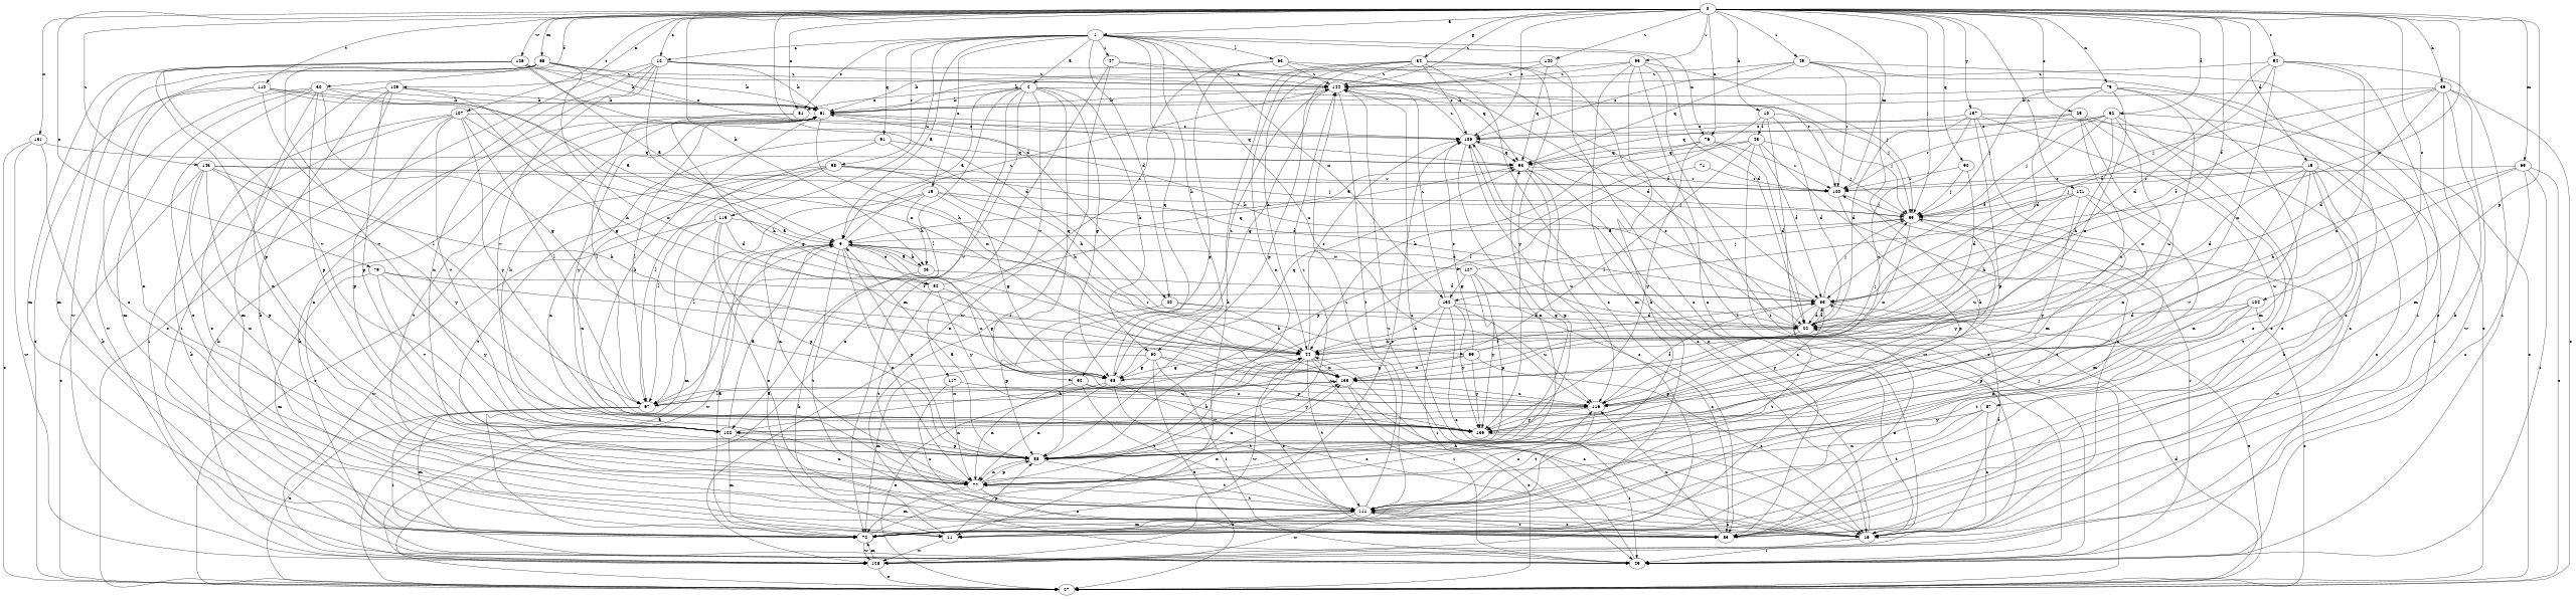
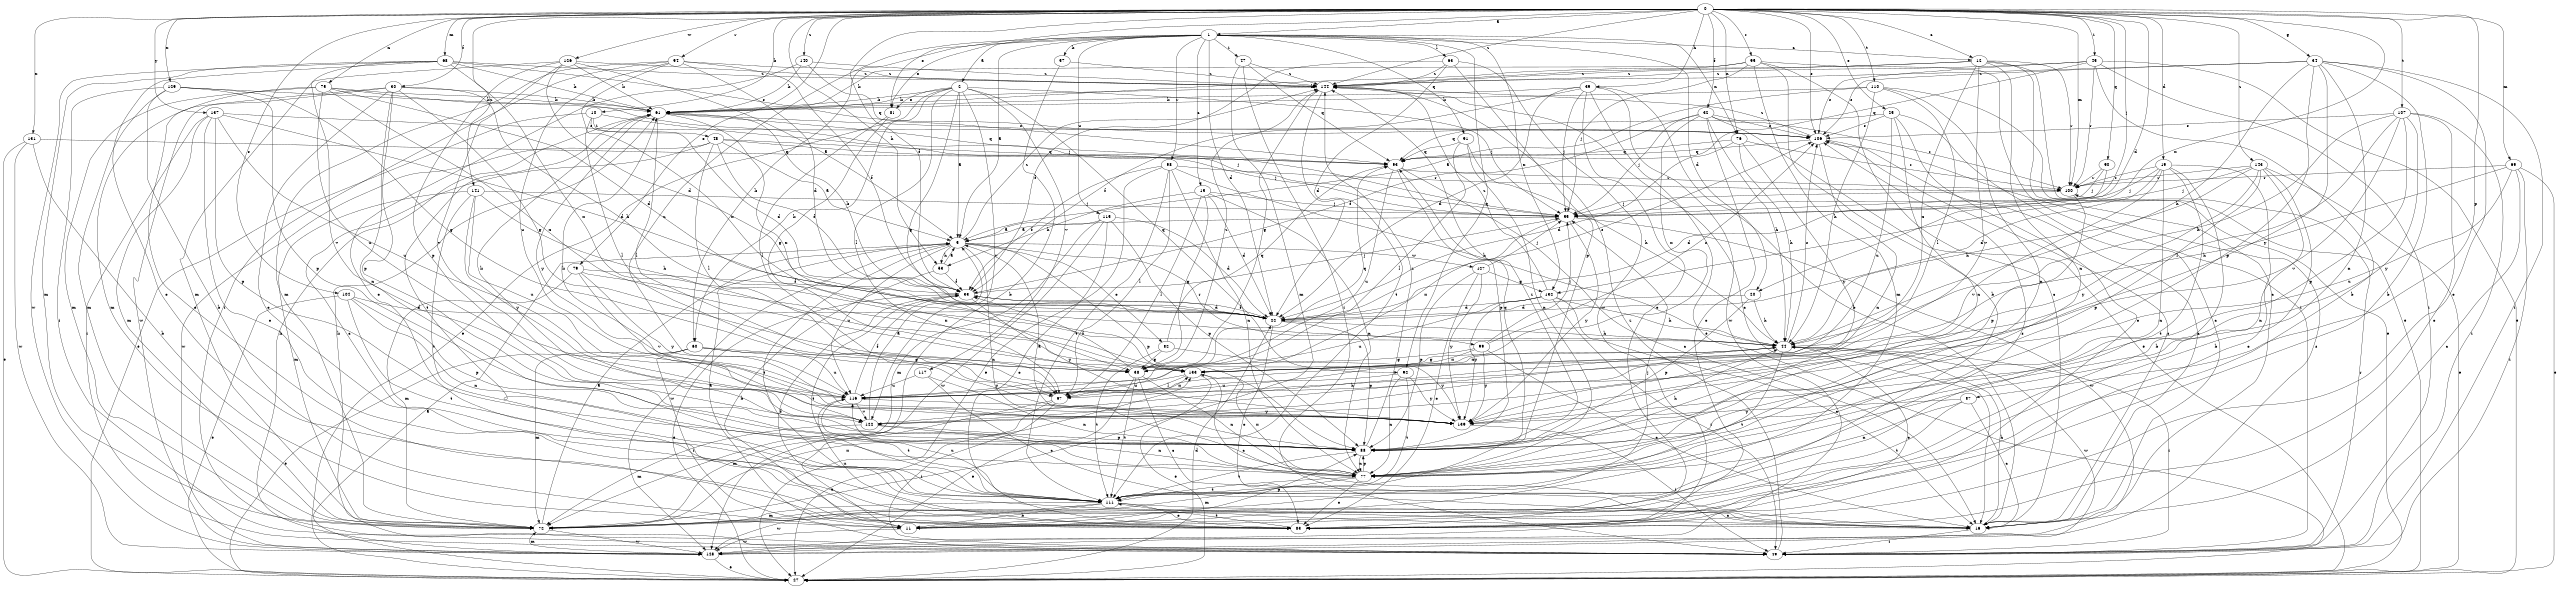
  strict digraph {
    0
    1
    10
    12
    19
    20
    25
    30
    32
    33
    34
    39
-   43
+   43 [label=53]
    45
    55
    68
    69
    75
    76
    79
    81
    87
    90
    94
    95
    104
    106
    107
    110
    126
    129
    131
    132
    137
    140
    141
    143
    144
    100
    2
    5
    15
    22
    47
+   57
    60
    63
    91
    92
    98
    115
    116
    27
    67
    48
    61
    122
    77
    16
    133
    111
    11
    83
    88
    44
    93
    38
    128
    72
    139
    49
-   71
    117
    82
    99
    127
    0 -> 1 [label=a]
    0 -> 10 [label=b]
    0 -> 12 [label=c]
    0 -> 19 [label=d]
    0 -> 20 [label=d]
    0 -> 25 [label=e]
    0 -> 30 [label=f]
    0 -> 32 [label=f]
    0 -> 33 [label=f]
    0 -> 34 [label=g]
    0 -> 39 [label=h]
    0 -> 43 [label=h]
    0 -> 45 [label=i]
    0 -> 55 [label=j]
    0 -> 68 [label=m]
    0 -> 69 [label=m]
    0 -> 75 [label=n]
    0 -> 76 [label=n]
    0 -> 79 [label=o]
    0 -> 81 [label=o]
    0 -> 87 [label=p]
    0 -> 90 [label=q]
    0 -> 94 [label=r]
    0 -> 95 [label=r]
    0 -> 104 [label=s]
    0 -> 106 [label=s]
    0 -> 107 [label=t]
    0 -> 110 [label=t]
    0 -> 126 [label=w]
    0 -> 129 [label=x]
    0 -> 131 [label=x]
    0 -> 132 [label=x]
    0 -> 137 [label=y]
    0 -> 140 [label=z]
    0 -> 141 [label=z]
    0 -> 143 [label=z]
    0 -> 144 [label=z]
    0 -> 100 [label=m]
    1 -> 12 [label=c]
    1 -> 20 [label=d]
    1 -> 76 [label=n]
    1 -> 81 [label=o]
    1 -> 132 [label=x]
    1 -> 2 [label=a]
    1 -> 5 [label=a]
    1 -> 15 [label=c]
    1 -> 22 [label=d]
    1 -> 47 [label=i]
+   1 -> 57 [label=k]
    1 -> 60 [label=k]
    1 -> 63 [label=l]
    1 -> 91 [label=q]
    1 -> 92 [label=q]
    1 -> 98 [label=r]
    1 -> 115 [label=u]
    1 -> 116 [label=u]
    10 -> 55 [label=j]
    10 -> 22 [label=d]
    10 -> 27 [label=e]
    10 -> 67 [label=l]
    10 -> 48 [label=i]
    12 -> 144 [label=z]
    12 -> 100 [label=r]
    12 -> 27 [label=e]
    12 -> 61 [label=k]
    12 -> 122 [label=v]
    12 -> 77 [label=n]
    12 -> 16 [label=c]
    12 -> 133 [label=x]
    19 -> 55 [label=j]
    19 -> 100 [label=r]
    19 -> 22 [label=d]
    19 -> 122 [label=v]
    19 -> 77 [label=n]
    19 -> 111 [label=t]
    19 -> 11 [label=b]
    19 -> 83 [label=o]
    20 -> 22 [label=d]
    20 -> 88 [label=p]
    20 -> 44 [label=h]
    25 -> 106 [label=s]
    25 -> 116 [label=u]
    25 -> 77 [label=n]
    25 -> 16 [label=c]
    25 -> 83 [label=o]
    25 -> 93 [label=q]
    30 -> 61 [label=k]
    30 -> 77 [label=n]
    30 -> 83 [label=o]
    30 -> 88 [label=p]
    30 -> 44 [label=h]
    30 -> 38 [label=g]
    30 -> 128 [label=w]
    30 -> 72 [label=m]
    32 -> 33 [label=f]
    32 -> 55 [label=j]
    32 -> 106 [label=s]
    32 -> 100 [label=r]
    32 -> 27 [label=e]
    32 -> 133 [label=x]
    32 -> 83 [label=o]
    32 -> 44 [label=h]
    33 -> 55 [label=j]
    33 -> 22 [label=d]
    33 -> 27 [label=e]
    33 -> 61 [label=k]
    33 -> 111 [label=t]
    33 -> 139 [label=y]
    34 -> 106 [label=s]
    34 -> 144 [label=z]
    34 -> 77 [label=n]
    34 -> 11 [label=b]
    34 -> 83 [label=o]
    34 -> 88 [label=p]
    34 -> 44 [label=h]
    34 -> 139 [label=y]
    34 -> 49 [label=i]
    39 -> 33 [label=f]
    39 -> 55 [label=j]
    39 -> 22 [label=d]
    39 -> 27 [label=e]
    39 -> 61 [label=k]
    39 -> 16 [label=b]
    39 -> 83 [label=o]
    39 -> 128 [label=w]
    43 -> 33 [label=f]
    43 -> 5 [label=a]
    43 -> 11 [label=b]
    45 -> 106 [label=s]
    45 -> 144 [label=z]
    45 -> 100 [label=r]
    45 -> 27 [label=e]
    45 -> 11 [label=b]
    45 -> 93 [label=q]
    45 -> 49 [label=i]
    55 -> 5 [label=a]
    55 -> 133 [label=x]
    55 -> 128 [label=w]
    55 -> 139 [label=y]
    68 -> 106 [label=s]
    68 -> 144 [label=z]
    68 -> 61 [label=k]
    68 -> 122 [label=v]
    68 -> 133 [label=x]
    68 -> 83 [label=o]
    68 -> 128 [label=w]
    68 -> 72 [label=m]
    69 -> 100 [label=r]
    69 -> 116 [label=u]
    69 -> 27 [label=e]
    69 -> 16 [label=c]
    69 -> 44 [label=h]
    69 -> 49 [label=i]
    75 -> 55 [label=j]
    75 -> 22 [label=d]
    75 -> 116 [label=u]
    75 -> 61 [label=k]
    75 -> 133 [label=x]
    75 -> 83 [label=o]
    75 -> 72 [label=m]
    76 -> 100 [label=r]
    76 -> 22 [label=d]
    76 -> 44 [label=h]
    76 -> 93 [label=q]
    76 -> 139 [label=y]
    79 -> 33 [label=f]
    79 -> 122 [label=v]
    79 -> 133 [label=x]
    79 -> 72 [label=m]
    79 -> 139 [label=y]
    81 -> 67 [label=l]
    81 -> 38 [label=g]
    87 -> 77 [label=n]
    87 -> 16 [label=c]
    87 -> 111 [label=t]
    87 -> 139 [label=y]
    90 -> 55 [label=j]
    90 -> 100 [label=r]
    90 -> 22 [label=d]
    94 -> 33 [label=f]
    94 -> 144 [label=z]
    94 -> 22 [label=d]
    94 -> 116 [label=u]
    94 -> 133 [label=x]
    94 -> 72 [label=m]
    94 -> 49 [label=i]
    95 -> 55 [label=j]
    95 -> 144 [label=z]
    95 -> 61 [label=k]
    95 -> 16 [label=c]
    95 -> 11 [label=b]
    95 -> 72 [label=m]
    95 -> 49 [label=i]
    104 -> 22 [label=d]
    104 -> 27 [label=e]
    104 -> 77 [label=n]
    104 -> 111 [label=t]
    104 -> 88 [label=p]
    106 -> 144 [label=z]
    106 -> 77 [label=n]
    106 -> 16 [label=c]
    106 -> 93 [label=q]
    107 -> 106 [label=s]
    107 -> 67 [label=l]
    107 -> 122 [label=v]
    107 -> 83 [label=o]
    107 -> 88 [label=p]
    107 -> 44 [label=h]
    107 -> 139 [label=y]
    107 -> 49 [label=i]
    110 -> 5 [label=a]
    110 -> 27 [label=e]
    110 -> 67 [label=l]
    110 -> 61 [label=k]
    110 -> 77 [label=n]
    110 -> 44 [label=h]
    126 -> 144 [label=z]
    126 -> 5 [label=a]
    126 -> 22 [label=d]
    126 -> 61 [label=k]
    126 -> 122 [label=v]
    126 -> 88 [label=p]
    126 -> 72 [label=m]
    129 -> 61 [label=k]
    129 -> 11 [label=b]
    129 -> 88 [label=p]
    129 -> 38 [label=g]
    129 -> 72 [label=m]
    129 -> 49 [label=i]
    131 -> 27 [label=e]
    131 -> 11 [label=b]
    131 -> 93 [label=q]
    131 -> 128 [label=w]
    132 -> 144 [label=z]
    132 -> 22 [label=d]
    132 -> 116 [label=u]
    132 -> 16 [label=c]
    132 -> 44 [label=h]
    132 -> 139 [label=y]
    132 -> 49 [label=i]
    137 -> 106 [label=s]
    137 -> 22 [label=d]
    137 -> 116 [label=u]
    137 -> 83 [label=o]
    137 -> 88 [label=p]
    137 -> 72 [label=m]
    137 -> 49 [label=i]
    140 -> 144 [label=z]
    140 -> 61 [label=k]
    140 -> 83 [label=o]
    140 -> 93 [label=q]
    141 -> 55 [label=j]
    141 -> 116 [label=u]
    141 -> 111 [label=t]
    141 -> 44 [label=h]
    141 -> 72 [label=m]
    141 -> 139 [label=y]
    143 -> 55 [label=j]
    143 -> 100 [label=r]
    143 -> 27 [label=e]
    143 -> 77 [label=n]
    143 -> 11 [label=b]
    143 -> 88 [label=p]
    143 -> 44 [label=h]
    143 -> 139 [label=y]
    144 -> 61 [label=k]
    144 -> 16 [label=c]
    144 -> 111 [label=t]
    144 -> 38 [label=g]
    100 -> 55 [label=j]
    100 -> 88 [label=p]
    2 -> 55 [label=j]
    2 -> 81 [label=o]
    2 -> 5 [label=a]
    2 -> 60 [label=k]
    2 -> 92 [label=q]
    2 -> 27 [label=e]
    2 -> 67 [label=l]
    2 -> 61 [label=k]
    2 -> 122 [label=v]
    2 -> 38 [label=g]
    2 -> 117 [label=v]
    5 -> 43 [label=h]
    5 -> 144 [label=z]
    5 -> 116 [label=u]
    5 -> 77 [label=n]
    5 -> 111 [label=t]
    5 -> 88 [label=p]
    5 -> 128 [label=w]
    5 -> 82 [label=o]
    5 -> 99 [label=r]
    5 -> 127 [label=w]
    15 -> 43 [label=h]
    15 -> 55 [label=j]
    15 -> 22 [label=d]
    15 -> 67 [label=l]
    15 -> 77 [label=n]
    15 -> 38 [label=g]
    22 -> 33 [label=f]
    22 -> 106 [label=s]
    22 -> 83 [label=o]
    22 -> 88 [label=p]
    22 -> 44 [label=h]
    47 -> 144 [label=z]
    47 -> 93 [label=q]
    47 -> 72 [label=m]
    47 -> 49 [label=i]
+   57 -> 144 [label=z]
+   57 -> 11 [label=b]
    60 -> 116 [label=u]
    60 -> 27 [label=e]
    60 -> 38 [label=g]
    60 -> 72 [label=m]
    60 -> 139 [label=y]
    60 -> 49 [label=i]
    63 -> 33 [label=f]
    63 -> 144 [label=z]
    63 -> 22 [label=d]
    63 -> 88 [label=p]
    63 -> 128 [label=w]
    91 -> 67 [label=l]
    91 -> 77 [label=n]
    91 -> 44 [label=h]
    91 -> 93 [label=q]
    92 -> 116 [label=u]
    92 -> 77 [label=n]
    92 -> 111 [label=t]
    92 -> 139 [label=y]
    98 -> 33 [label=f]
    98 -> 100 [label=r]
    98 -> 27 [label=e]
    98 -> 67 [label=l]
    98 -> 77 [label=n]
    98 -> 111 [label=t]
    98 -> 44 [label=h]
    115 -> 5 [label=a]
-   115 -> 82 [label=d]
+   115 -> 22 [label=d]
    115 -> 83 [label=o]
    115 -> 88 [label=p]
    115 -> 128 [label=w]
    115 -> 72 [label=m]
    116 -> 33 [label=f]
    116 -> 122 [label=v]
    116 -> 111 [label=t]
    116 -> 139 [label=y]
    27 -> 5 [label=a]
    27 -> 22 [label=d]
    67 -> 27 [label=e]
    67 -> 133 [label=x]
    67 -> 72 [label=m]
    67 -> 49 [label=i]
    48 -> 33 [label=f]
    48 -> 55 [label=j]
    48 -> 5 [label=a]
    48 -> 67 [label=l]
    48 -> 16 [label=c]
    48 -> 93 [label=q]
    48 -> 128 [label=w]
    61 -> 106 [label=s]
    61 -> 67 [label=l]
    61 -> 133 [label=x]
    61 -> 111 [label=t]
    61 -> 93 [label=q]
    61 -> 139 [label=y]
    122 -> 5 [label=a]
    122 -> 61 [label=k]
    122 -> 77 [label=n]
    122 -> 88 [label=p]
    122 -> 44 [label=h]
    122 -> 72 [label=m]
    77 -> 133 [label=x]
    77 -> 111 [label=t]
    77 -> 83 [label=o]
    77 -> 88 [label=p]
    77 -> 72 [label=m]
    16 -> 33 [label=f]
    16 -> 106 [label=s]
    16 -> 44 [label=h]
    16 -> 49 [label=i]
    133 -> 116 [label=u]
    133 -> 27 [label=e]
    133 -> 67 [label=l]
    133 -> 16 [label=c]
    111 -> 144 [label=z]
    111 -> 116 [label=u]
    111 -> 16 [label=c]
    111 -> 11 [label=b]
    111 -> 83 [label=o]
    111 -> 128 [label=w]
    111 -> 72 [label=m]
    11 -> 5 [label=a]
    11 -> 88 [label=p]
    11 -> 128 [label=w]
    83 -> 116 [label=u]
    83 -> 111 [label=t]
    88 -> 144 [label=z]
    88 -> 5 [label=a]
    88 -> 77 [label=n]
    88 -> 111 [label=t]
    88 -> 44 [label=h]
    88 -> 93 [label=q]
    44 -> 106 [label=s]
    44 -> 133 [label=x]
    44 -> 111 [label=t]
    44 -> 83 [label=o]
    44 -> 38 [label=g]
    44 -> 128 [label=w]
    44 -> 49 [label=i]
    93 -> 100 [label=r]
    93 -> 116 [label=u]
    93 -> 16 [label=c]
    93 -> 88 [label=p]
    38 -> 33 [label=f]
    38 -> 144 [label=z]
    38 -> 27 [label=e]
    38 -> 77 [label=n]
    38 -> 16 [label=c]
    38 -> 111 [label=t]
    38 -> 93 [label=q]
    128 -> 106 [label=s]
    128 -> 27 [label=e]
    128 -> 61 [label=k]
    128 -> 72 [label=m]
    72 -> 55 [label=j]
    72 -> 106 [label=s]
    72 -> 5 [label=a]
    72 -> 133 [label=x]
    72 -> 128 [label=w]
    139 -> 61 [label=k]
    139 -> 49 [label=i]
    49 -> 144 [label=z]
    49 -> 100 [label=r]
    49 -> 61 [label=k]
-   71 -> 100 [label=r]
-   71 -> 88 [label=p]
    117 -> 116 [label=u]
    117 -> 77 [label=n]
    117 -> 16 [label=c]
    82 -> 111 [label=t]
    82 -> 93 [label=q]
    82 -> 38 [label=g]
    82 -> 139 [label=y]
    99 -> 55 [label=j]
    99 -> 106 [label=s]
    99 -> 16 [label=c]
    99 -> 133 [label=x]
    99 -> 38 [label=g]
    99 -> 139 [label=y]
    127 -> 55 [label=j]
    127 -> 132 [label=g]
    127 -> 83 [label=o]
    127 -> 88 [label=p]
    127 -> 139 [label=y]
  }
